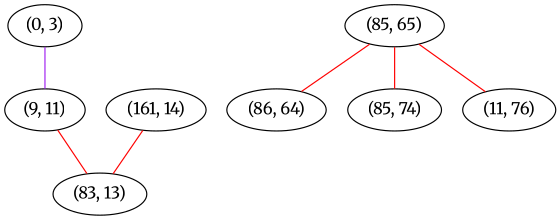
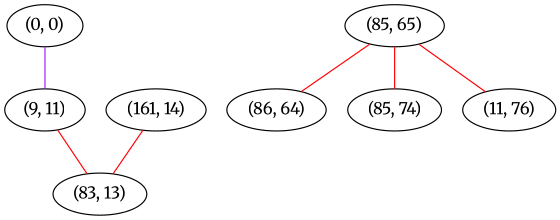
  graph {
    fontname=Merriweather
    node [fontname=Merriweather]
    edge [color=red fontname=Merriweather weight=1]
-   "(0, 0)" [label="(0, 3)"]
+   "(0, 0)"
    "(9, 11)"
    "(83, 13)"
    "(85, 65)"
    "(86, 64)"
    "(85, 74)"
    "(11, 76)"
    "(161, 14)"
    "(0, 0)" -- "(9, 11)" [color=purple weight=4]
    "(9, 11)" -- "(83, 13)"
    "(85, 65)" -- "(86, 64)"
    "(85, 65)" -- "(85, 74)"
    "(85, 65)" -- "(11, 76)"
    "(161, 14)" -- "(83, 13)"
  }
